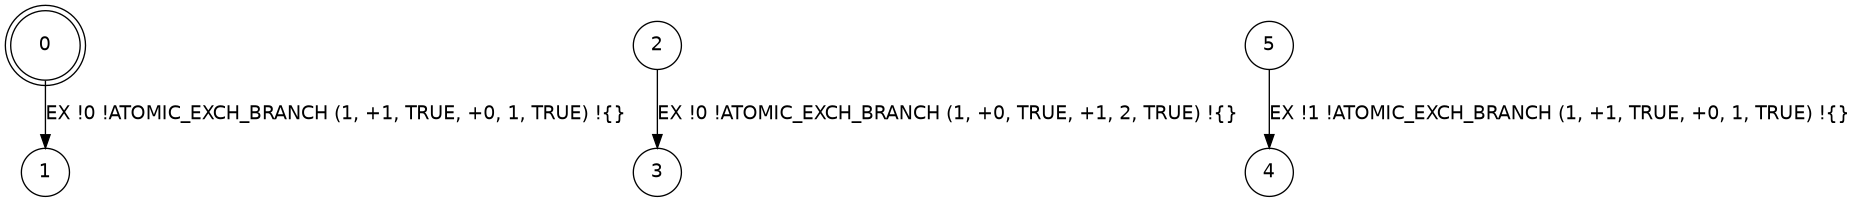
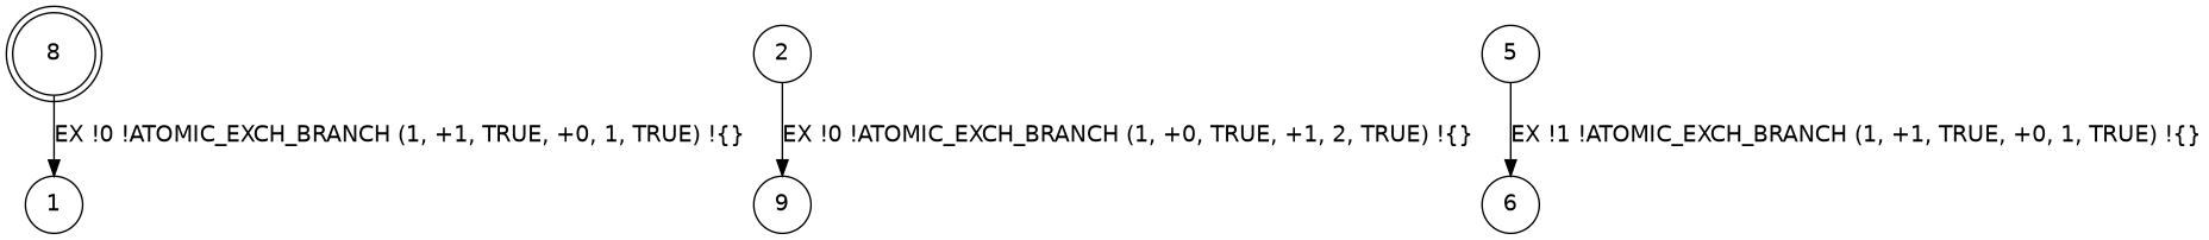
  digraph {
    fontname="DejaVu Sans"
    node [fontname="DejaVu Sans" shape=circle]
    edge [fontname="DejaVu Sans"]
-   0 [peripheries=2]
+   0 [peripheries=2 label=8]
    1
    2
-   3
+   3 [label=9]
    5
-   4
+   4 [label=6]
    0 -> 1 [label="EX !0 !ATOMIC_EXCH_BRANCH (1, +1, TRUE, +0, 1, TRUE) !{}"]
    2 -> 3 [label="EX !0 !ATOMIC_EXCH_BRANCH (1, +0, TRUE, +1, 2, TRUE) !{}"]
    5 -> 4 [label="EX !1 !ATOMIC_EXCH_BRANCH (1, +1, TRUE, +0, 1, TRUE) !{}"]
  }
